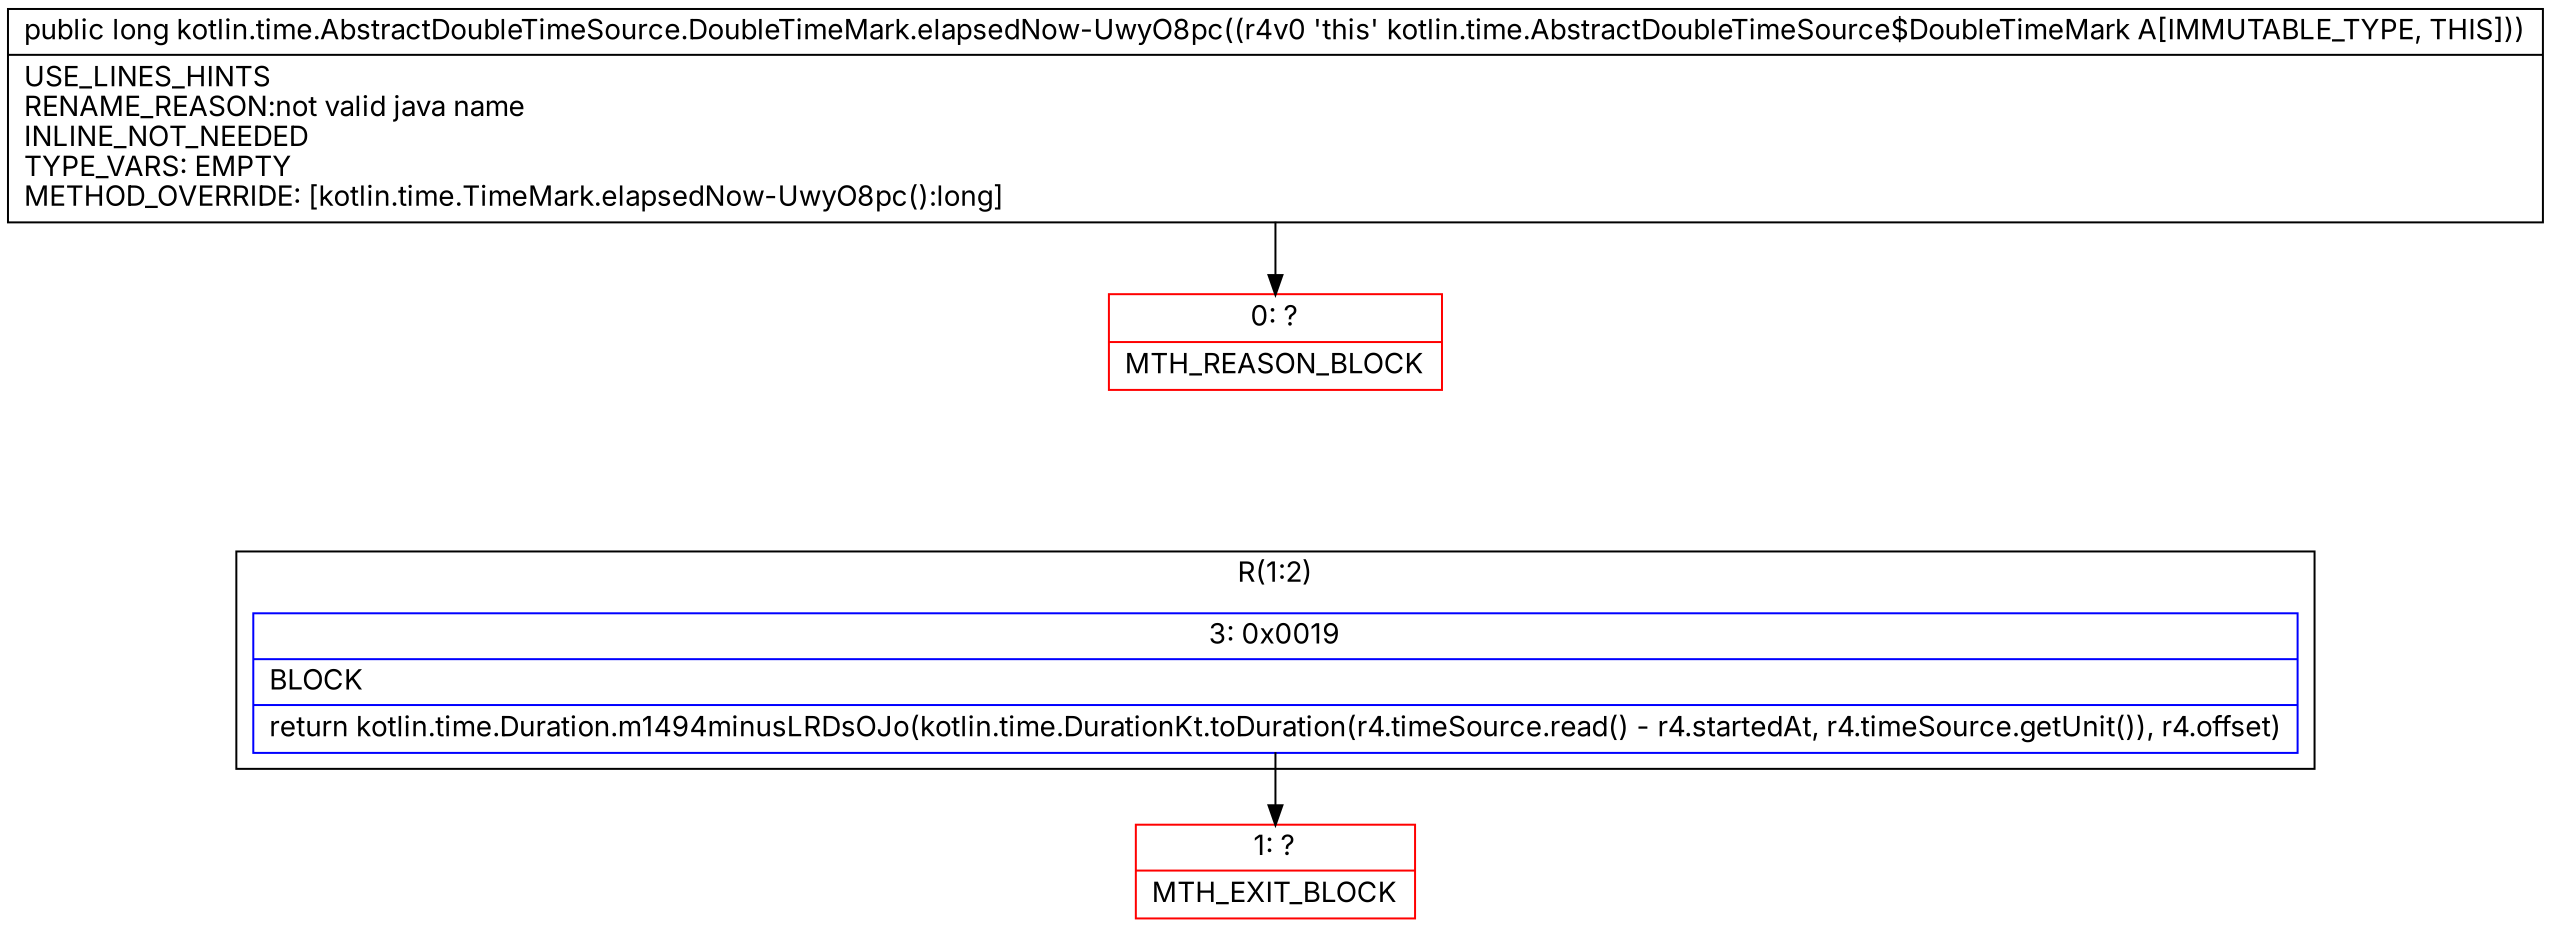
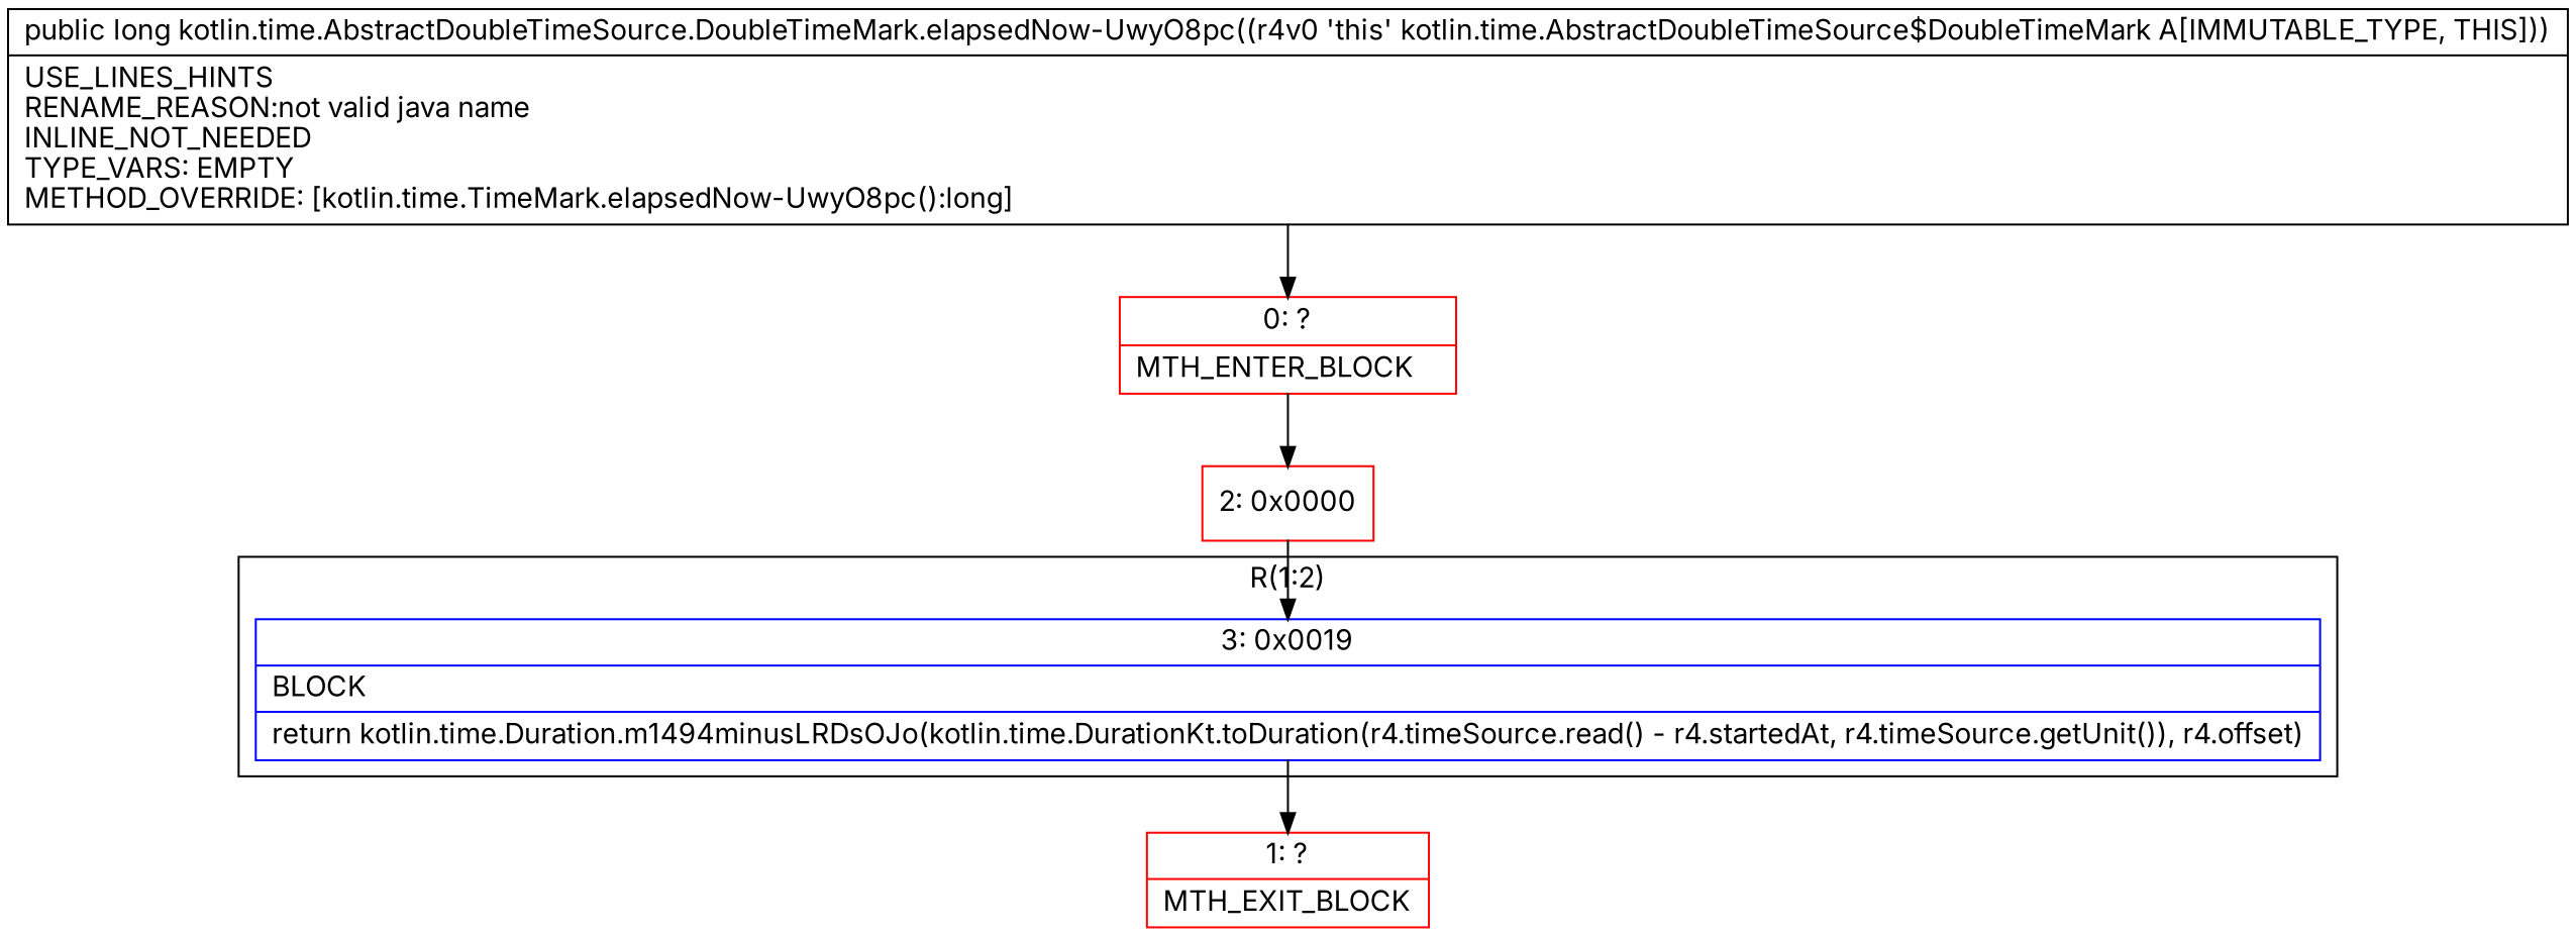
  digraph {
    fontname=Inter
    node [color=red fontname=Inter shape=record]
    edge [fontname=Inter]
    n1 [color=blue label="{3\:\ 0x0019|BLOCK\l|return kotlin.time.Duration.m1494minusLRDsOJo(kotlin.time.DurationKt.toDuration(r4.timeSource.read() \- r4.startedAt, r4.timeSource.getUnit()), r4.offset)\l}"]
    n2 [label="{1\:\ ?|MTH_EXIT_BLOCK\l}"]
-   n3 [label="{0\:\ ?|MTH_REASON_BLOCK\l}"]
+   n3 [label="{0\:\ ?|MTH_ENTER_BLOCK\l}"]
+   n4 [label="{2\:\ 0x0000}"]
    n5 [label="{public long kotlin.time.AbstractDoubleTimeSource.DoubleTimeMark.elapsedNow\-UwyO8pc((r4v0 'this' kotlin.time.AbstractDoubleTimeSource$DoubleTimeMark A[IMMUTABLE_TYPE, THIS]))  | USE_LINES_HINTS\lRENAME_REASON:not valid java name\lINLINE_NOT_NEEDED\lTYPE_VARS: EMPTY\lMETHOD_OVERRIDE: [kotlin.time.TimeMark.elapsedNow\-UwyO8pc():long]\l}" color=""]
    subgraph cluster_1 {
      label="R(1:2)"
      n1
    }
    n1 -> n2
+   n3 -> n4
+   n4 -> n1
    n5 -> n3
  }
